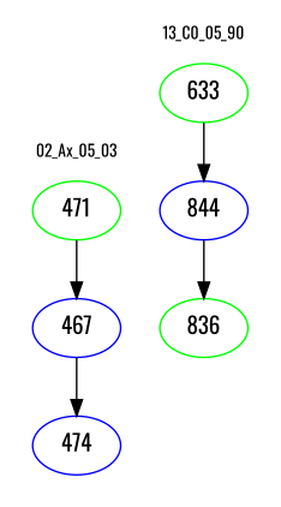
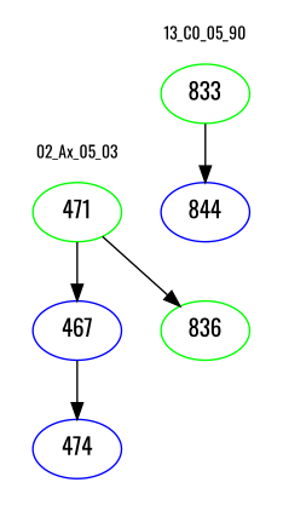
  digraph {
    fontname=Oswald
    node [color=green fontname=Oswald]
    edge [color=black fontname=Oswald]
    n1 [label=471]
    n2 [color=blue label=467]
    n3 [color=blue label=474]
-   n4 [label=633]
+   n4 [label=833]
    n5 [color=blue label=844]
    n6 [label=836]
    subgraph cluster_1 {
      color=white
      fontsize=10
      label="02_Ax_05_03"
      n1
      n2
      n3
    }
    subgraph cluster_2 {
      color=white
      fontsize=10
      label="13_C0_05_90"
      n4
      n5
      n6
    }
    n1 -> n2
    n2 -> n3
    n4 -> n5
-   n5 -> n6
+   n1 -> n6
  }
